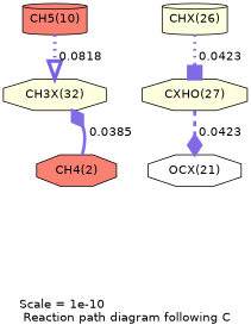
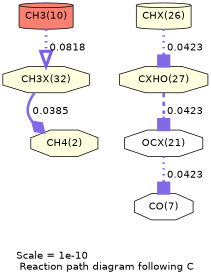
  digraph {
    fontname=Helvetica
    label="Scale = 1e-10\l Reaction path diagram following C"
    node [fillcolor=lightyellow fontname=Helvetica shape=octagon style=filled]
    edge [arrowhead=diamond arrowsize=1.81 color="0.7, 0.542, 0.9" fontname=Helvetica penwidth=3.61 style=dotted]
    n1 [label="CH3X(32)"]
-   n2 [fillcolor=salmon label="CH4(2)"]
-   n3 [fillcolor=salmon label="CH5(10)" shape=cylinder]
+   n2 [label="CH4(2)"]
+   n3 [fillcolor=salmon label="CH3(10)" shape=cylinder]
    n4 [label="CHX(26)" shape=cylinder]
    n5 [label="CXHO(27)"]
    n6 [fillcolor=white label="OCX(21)"]
-   n2 -> n1 [arrowsize=1.77 color="0.7, 0.539, 0.9" label=" 0.0385" penwidth=3.54 style=solid]
+   n7 [fillcolor=white label="CO(7)"]
+   n1 -> n2 [arrowsize=1.77 color="0.7, 0.539, 0.9" label=" 0.0385" penwidth=3.54 style=solid]
    n3 -> n1 [arrowhead=onormal arrowsize=2.06 color="0.7, 0.582, 0.9" label=" 0.0818" penwidth=4.11]
    n4 -> n5 [arrowhead=box label=" 0.0423"]
-   n5 -> n6 [label=" 0.0423" style=dashed]
+   n5 -> n6 [arrowhead=box label=" 0.0423" style=dashed]
+   n6 -> n7 [arrowhead=box label=" 0.0423"]
  }
